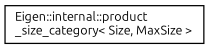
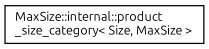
  digraph {
    rankdir=LR
    fontname=Ubuntu
-   n1 [color=black fillcolor=white fontname=Ubuntu fontsize=10 height=0.2 label="Eigen::internal::product\l_size_category\< Size, MaxSize \>" shape=record style=filled width=0.4]
+   n1 [color=black fillcolor=white fontname=Ubuntu fontsize=10 height=0.2 label="MaxSize::internal::product\l_size_category\< Size, MaxSize \>" shape=record style=filled width=0.4]
  }
